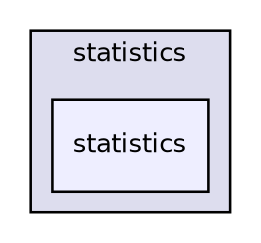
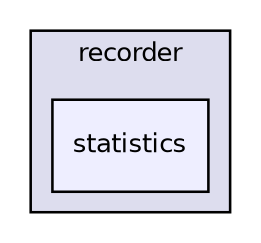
  digraph {
    compound=true
    n1 [fillcolor="#eeeeff" fontname=Helvetica fontsize=10 label=statistics pencolor=black shape=box style=filled]
    subgraph cluster_1 {
      bgcolor="#ddddee"
      fontname=Helvetica
      fontsize=10
-     label=statistics
+     label=recorder
      pencolor=black
      n1
    }
  }
